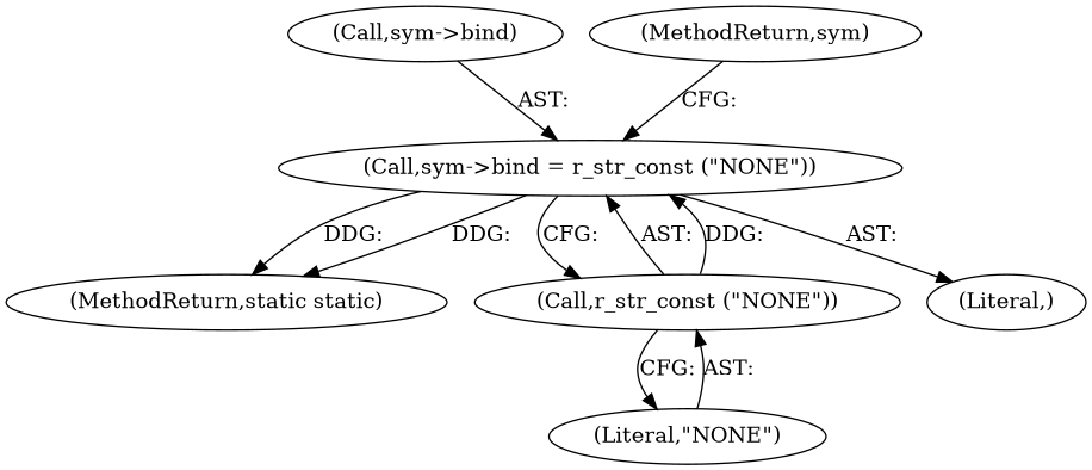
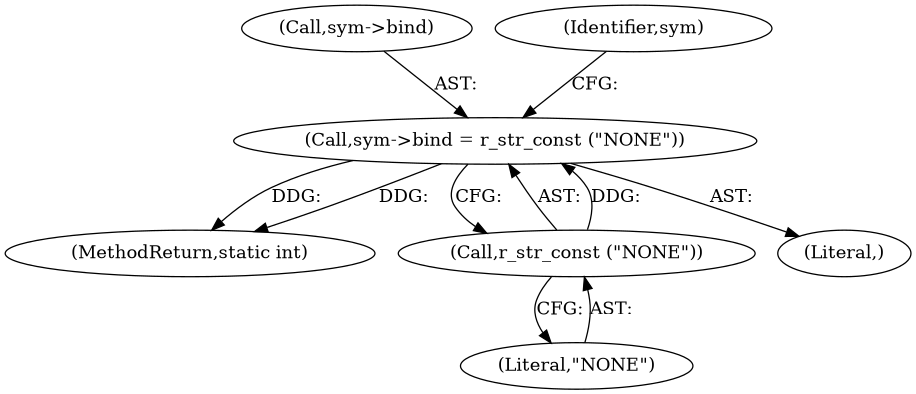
  digraph {
    fontname="DejaVu Serif"
    node [fontname="DejaVu Serif"]
    edge [fontname="DejaVu Serif"]
    n1 [label="(Call,sym->bind = r_str_const (\"NONE\"))"]
    n2 [label="(Call,r_str_const (\"NONE\"))"]
-   n3 [label="(MethodReturn,static static)"]
+   n3 [label="(MethodReturn,static int)"]
    n4 [label="(Literal,)"]
    n5 [label="(Literal,\"NONE\")"]
    n6 [label="(Call,sym->bind)"]
-   n7 [label="(MethodReturn,sym)"]
+   n7 [label="(Identifier,sym)"]
    n1 -> n2 [label="CFG: "]
    n1 -> n3 [label="DDG: "]
    n1 -> n3 [label="DDG: "]
    n1 -> n4 [label="AST: "]
    n2 -> n1 [label="AST: "]
    n2 -> n1 [label="DDG: "]
    n2 -> n5 [label="CFG: "]
    n5 -> n2 [label="AST: "]
    n6 -> n1 [label="AST: "]
    n7 -> n1 [label="CFG: "]
  }
